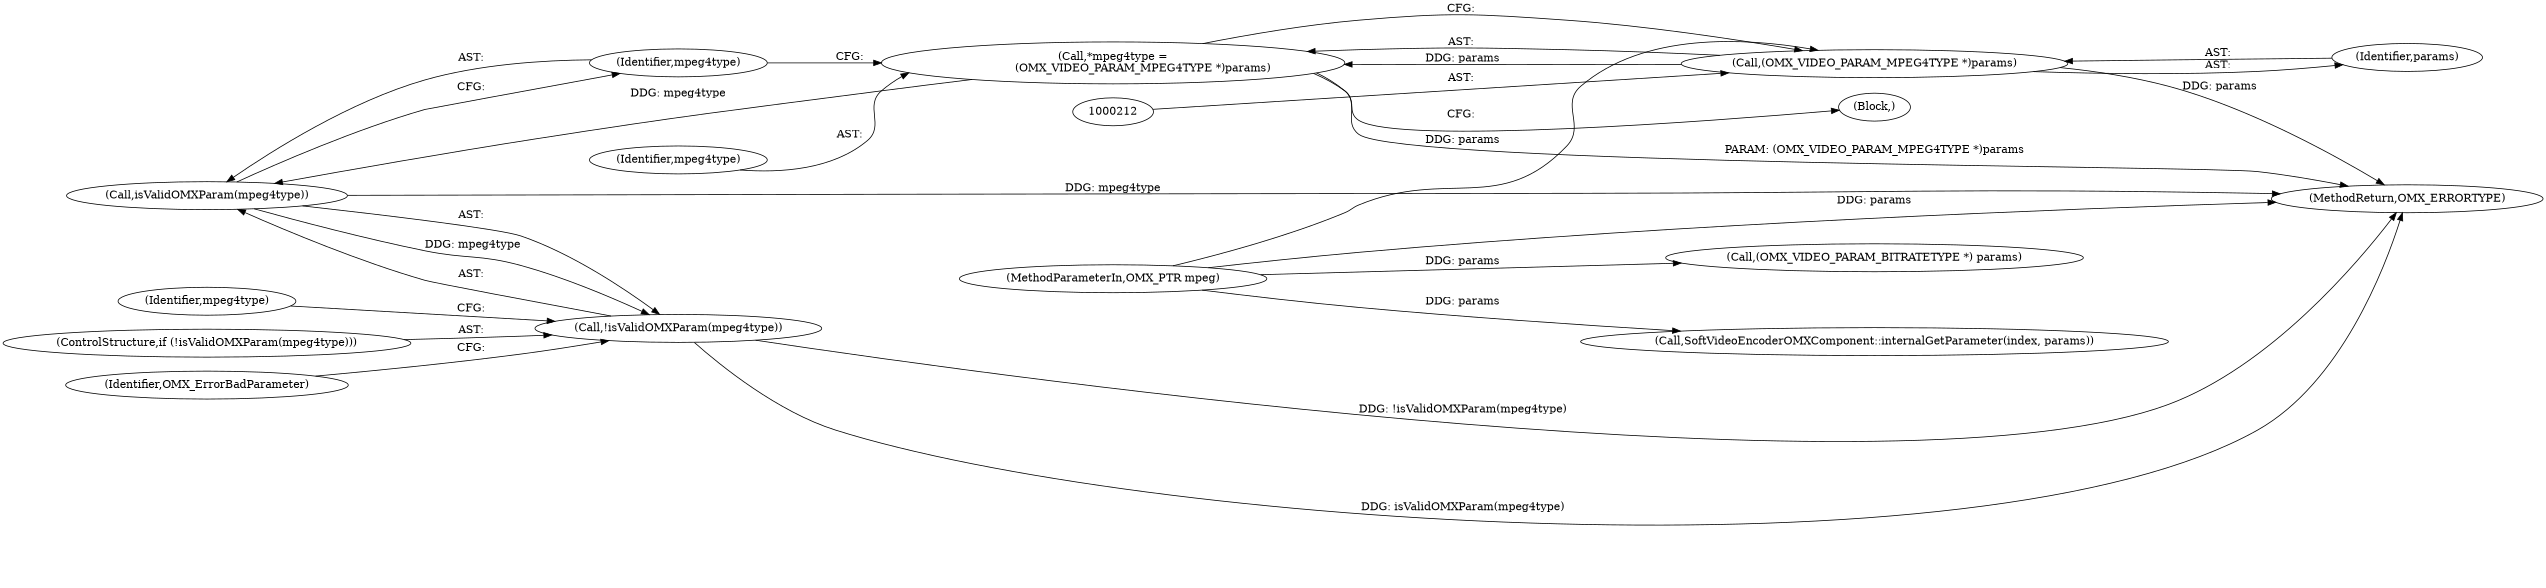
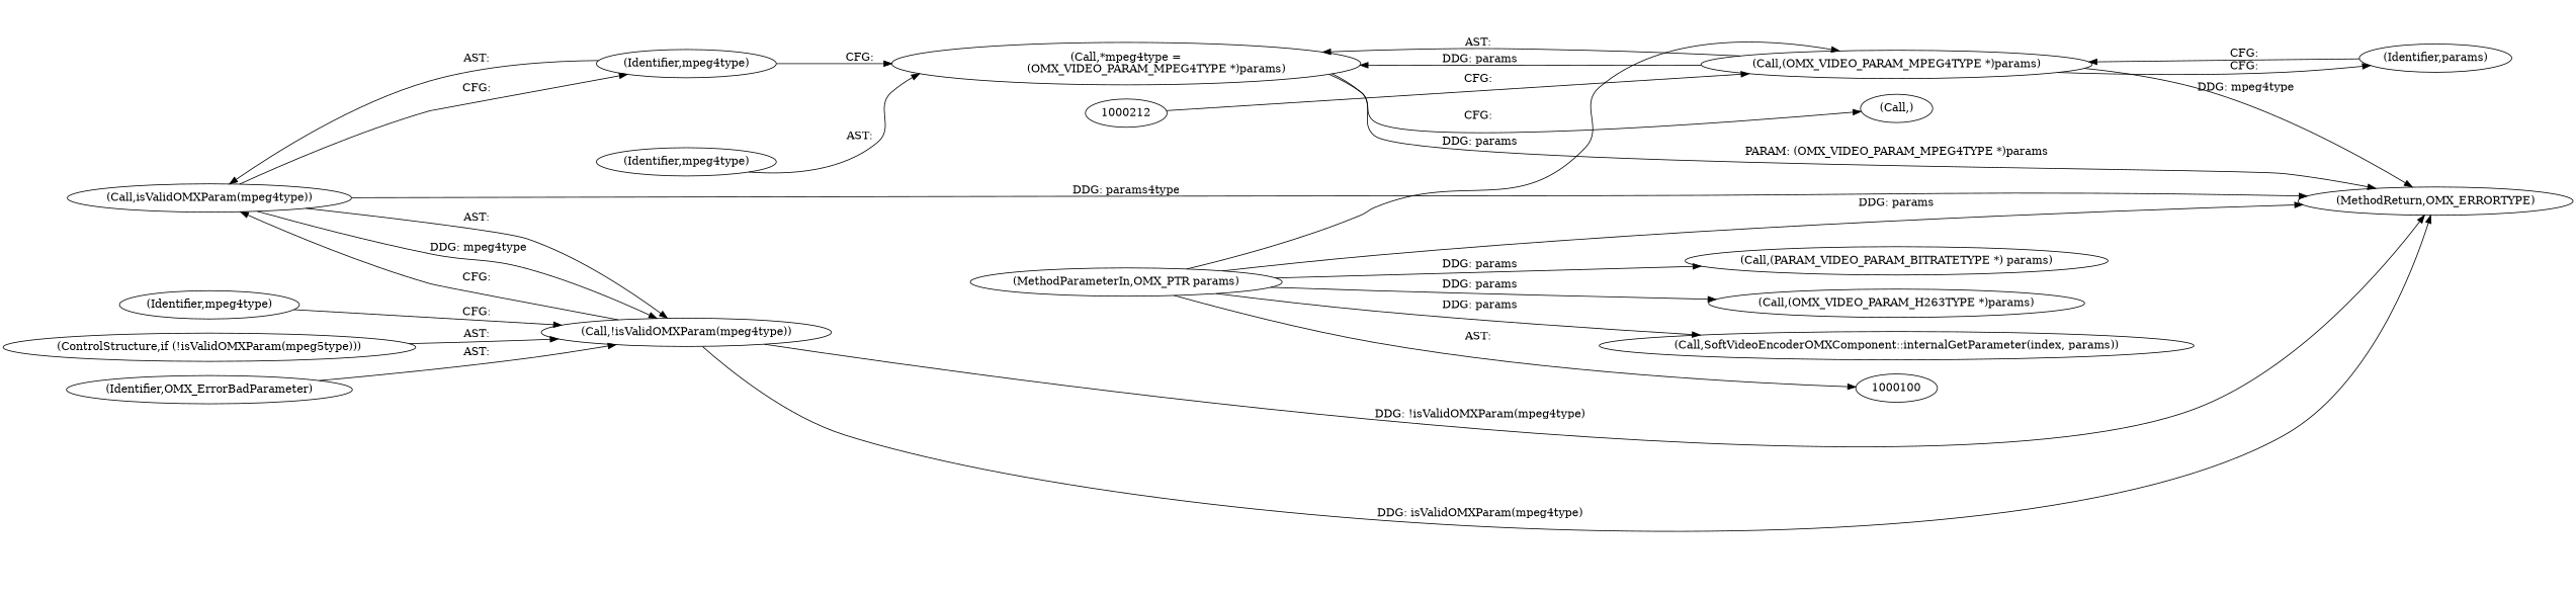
  digraph {
    rankdir=LR
    n1 [label="(Call,isValidOMXParam(mpeg4type))"]
    n2 [label="(Call,!isValidOMXParam(mpeg4type))"]
    n3 [label="(MethodReturn,OMX_ERRORTYPE)"]
    n4 [label="(Identifier,mpeg4type)"]
    n5 [label="(Call,*mpeg4type =\n                 (OMX_VIDEO_PARAM_MPEG4TYPE *)params)"]
    n6 [label="(Call,(OMX_VIDEO_PARAM_MPEG4TYPE *)params)"]
-   n7 [label="(Block,)"]
+   n7 [label="(Call,)"]
    n8 [label="(Identifier,params)"]
-   n9 [label="(MethodParameterIn,OMX_PTR mpeg)"]
-   n10 [label="(Call,(OMX_VIDEO_PARAM_BITRATETYPE *) params)"]
+   n9 [label="(MethodParameterIn,OMX_PTR params)"]
+   n10 [label="(Call,(PARAM_VIDEO_PARAM_BITRATETYPE *) params)"]
+   n11 [label="(Call,(OMX_VIDEO_PARAM_H263TYPE *)params)"]
    n12 [label="(Call,SoftVideoEncoderOMXComponent::internalGetParameter(index, params))"]
-   n14 [label="(ControlStructure,if (!isValidOMXParam(mpeg4type)))"]
+   1000100
+   n14 [label="(ControlStructure,if (!isValidOMXParam(mpeg5type)))"]
    n15 [label="(Identifier,OMX_ErrorBadParameter)"]
    n16 [label="(Identifier,mpeg4type)"]
    n17 [label="(Identifier,mpeg4type)"]
    1000212
    n1 -> n2 [label="AST: "]
    n1 -> n2 [label="DDG: mpeg4type"]
-   n1 -> n3 [label="DDG: mpeg4type"]
+   n1 -> n3 [label="DDG: params4type"]
    n1 -> n4 [label="CFG: "]
-   n2 -> n1 [label="AST: "]
+   n2 -> n1 [label="CFG: "]
    n2 -> n3 [label="DDG: isValidOMXParam(mpeg4type)"]
    n2 -> n3 [label="DDG: !isValidOMXParam(mpeg4type)"]
    n4 -> n1 [label="AST: "]
    n4 -> n5 [label="CFG: "]
-   n5 -> n1 [label="DDG: mpeg4type"]
    n5 -> n3 [label="PARAM: (OMX_VIDEO_PARAM_MPEG4TYPE *)params"]
-   n5 -> n6 [label="CFG: "]
    n5 -> n7 [label="CFG: "]
-   n6 -> n3 [label="DDG: params"]
+   n6 -> n3 [label="DDG: mpeg4type"]
    n6 -> n5 [label="AST: "]
    n6 -> n5 [label="DDG: params"]
-   n6 -> n8 [label="AST: "]
-   n8 -> n6 [label="AST: "]
+   n6 -> n8 [label="CFG: "]
+   n8 -> n6 [label="CFG: "]
    n9 -> n3 [label="DDG: params"]
    n9 -> n6 [label="DDG: params"]
    n9 -> n10 [label="DDG: params"]
+   n9 -> n11 [label="DDG: params"]
    n9 -> n12 [label="DDG: params"]
+   n9 -> 1000100 [label="AST: "]
    n14 -> n2 [label="AST: "]
-   n15 -> n2 [label="CFG: "]
+   n15 -> n2 [label="AST: "]
    n16 -> n2 [label="CFG: "]
    n17 -> n5 [label="AST: "]
-   1000212 -> n6 [label="AST: "]
+   1000212 -> n6 [label="CFG: "]
  }
